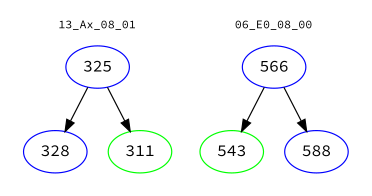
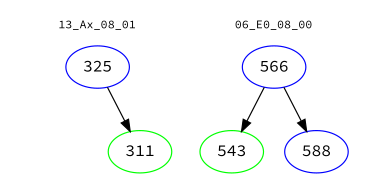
  digraph {
    fontname="Source Code Pro"
    node [color=blue fontname="Source Code Pro"]
    edge [color=black fontname="Source Code Pro"]
    n1 [label=325]
-   n2 [label=328]
    n3 [color=green label=311]
    n4 [label=566]
    n5 [color=green label=543]
    n6 [label=588]
    subgraph cluster_1 {
      color=white
      fontsize=10
      label="13_Ax_08_01"
      n1
-     n2
      n3
    }
    subgraph cluster_2 {
      color=white
      fontsize=10
      label="06_E0_08_00"
      n4
      n5
      n6
    }
-   n1 -> n2
    n1 -> n3
    n4 -> n5
    n4 -> n6
  }
